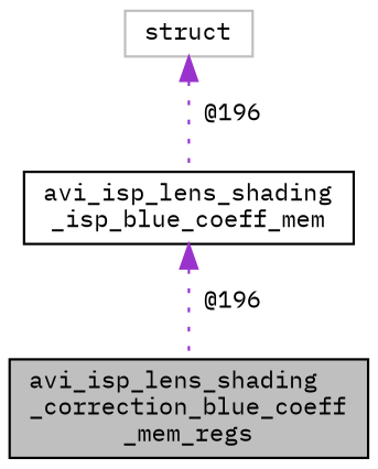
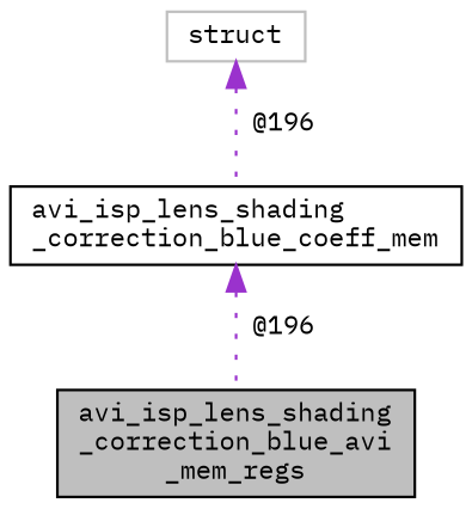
  digraph {
    fontname="IBM Plex Mono"
    node [color=black fillcolor=white fontname="IBM Plex Mono" fontsize=10 shape=record style=filled]
    edge [color=darkorchid3 dir=back fontname="IBM Plex Mono" fontsize=10 labelfontname=FreeSans labelfontsize=10 style=dotted]
-   n1 [fillcolor=grey75 fontcolor=black height=0.2 label="avi_isp_lens_shading\l_correction_blue_coeff\l_mem_regs" width=0.4]
-   n2 [height=0.2 label="avi_isp_lens_shading\l_isp_blue_coeff_mem" width=0.4]
+   n1 [fillcolor=grey75 fontcolor=black height=0.2 label="avi_isp_lens_shading\l_correction_blue_avi\l_mem_regs" width=0.4]
+   n2 [height=0.2 label="avi_isp_lens_shading\l_correction_blue_coeff_mem" width=0.4]
    n3 [color=grey75 height=0.2 label=struct width=0.4]
    n2 -> n1 [label=" @196"]
    n3 -> n2 [label=" @196"]
  }
